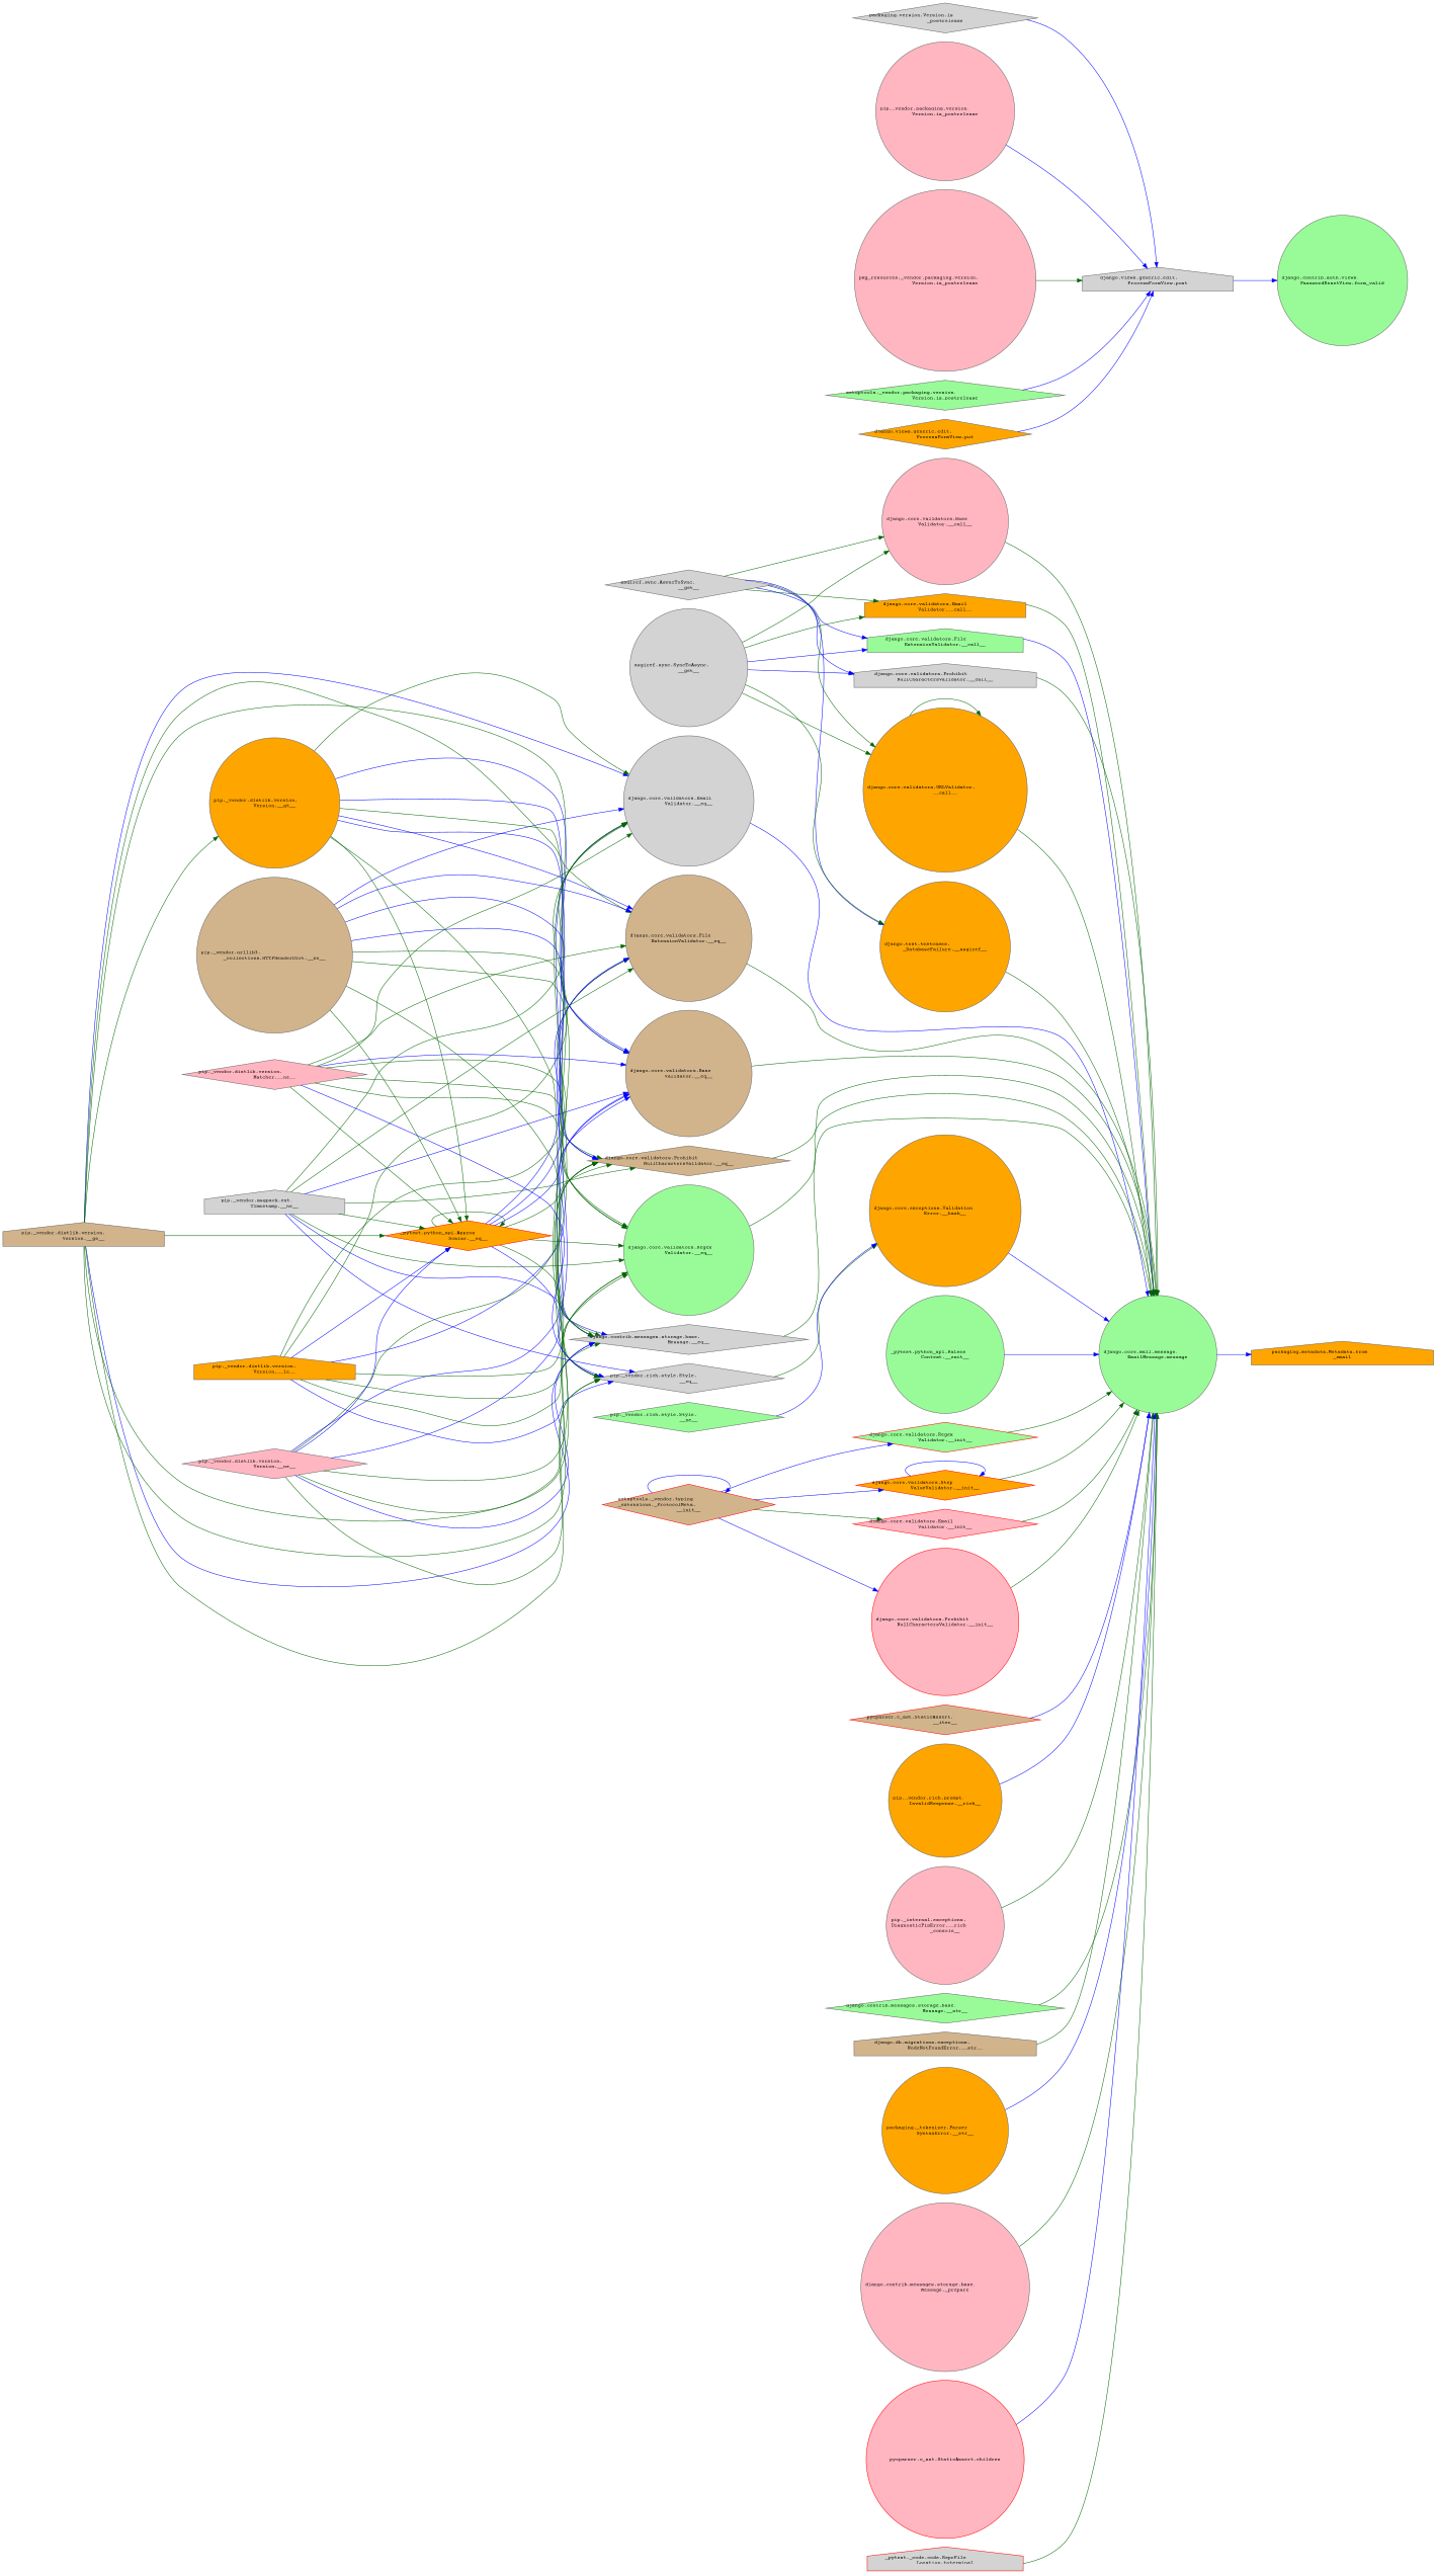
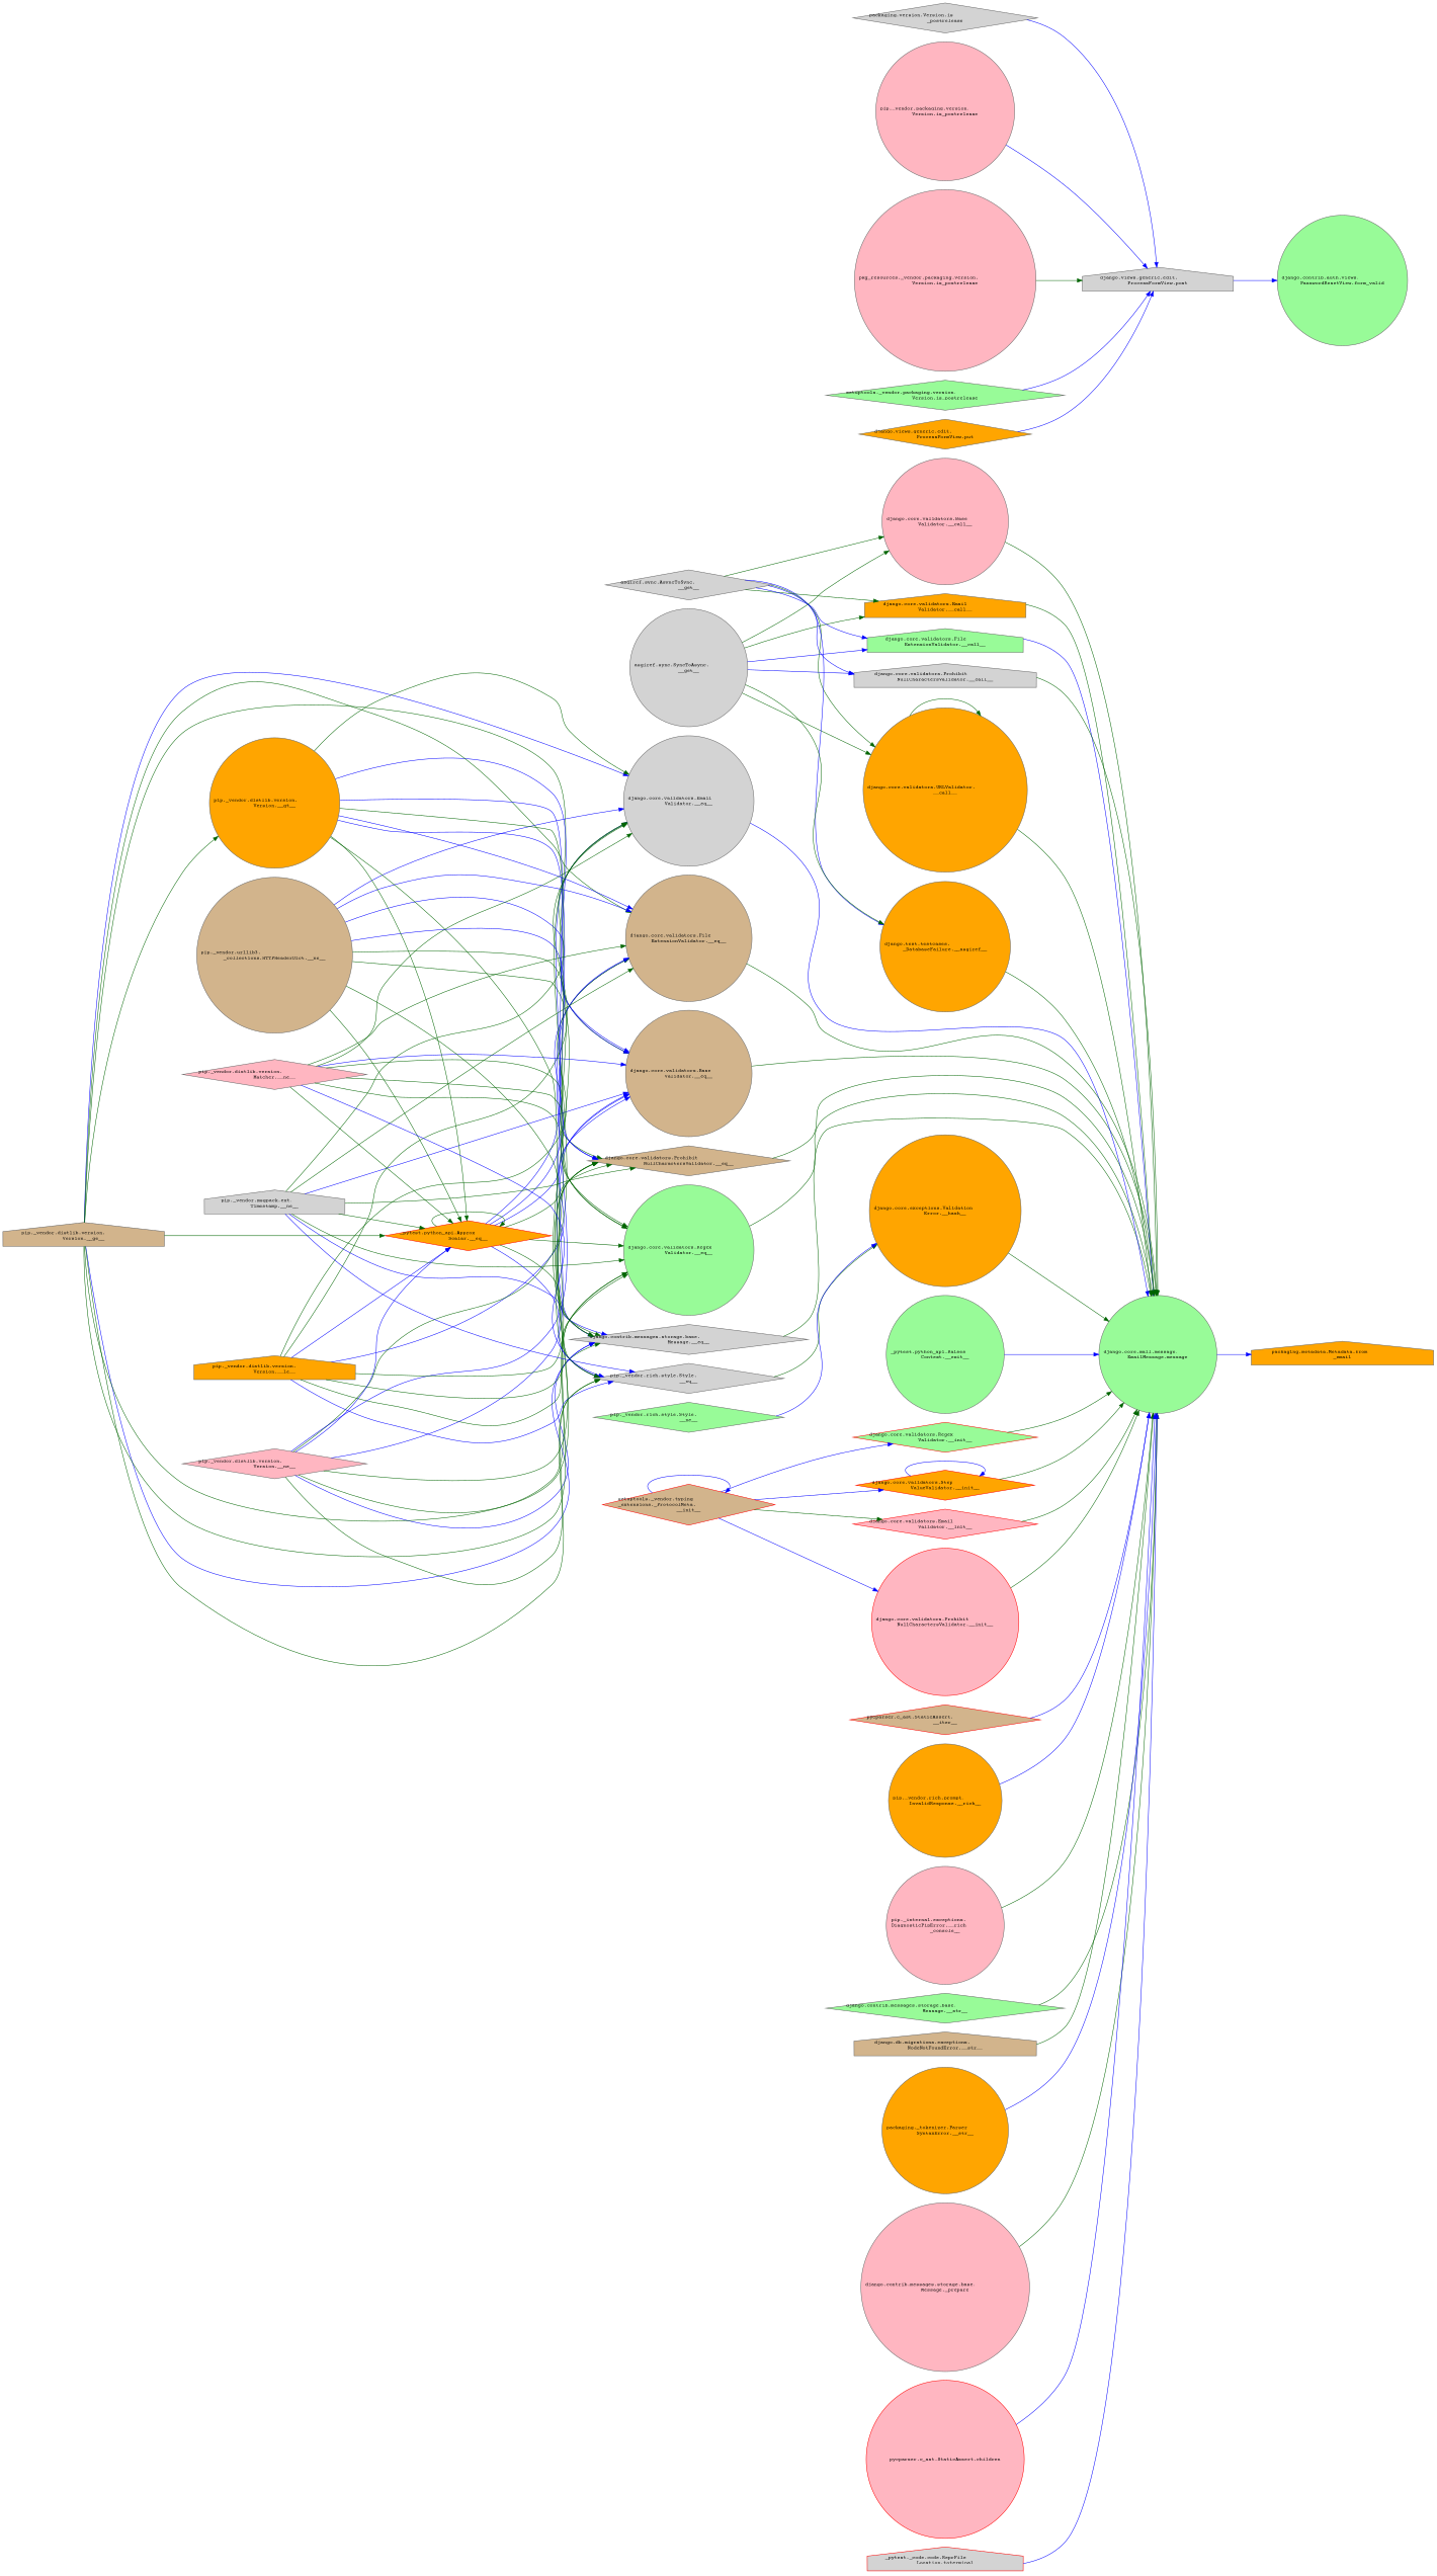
  digraph {
    fontname="Courier Prime"
    rankdir=RL
    node [color=grey40 fillcolor=orange fontname="Courier Prime" fontsize=10 shape=circle style=filled]
    edge [color=darkgreen dir=back fontname="Courier Prime" fontsize=10 labelfontname=Helvetica labelfontsize=10 style=solid]
    n1 [color=gray40 fontcolor=black height=0.2 label="packaging.metadata.Metadata.from\l_email" shape=house width=0.4]
    n2 [fillcolor=palegreen height=0.2 label="django.core.mail.message.\lEmailMessage.message" width=0.4]
    n3 [fillcolor=palegreen height=0.2 label="django.contrib.auth.views.\lPasswordResetView.form_valid" width=0.4]
    n4 [fillcolor=lightgrey height=0.2 label="django.views.generic.edit.\lProcessFormView.post" shape=house width=0.4]
    n5 [fillcolor=lightpink height=0.2 label="django.core.validators.Base\lValidator.__call__" width=0.4]
    n6 [height=0.2 label="django.core.validators.Email\lValidator.__call__" shape=house width=0.4]
    n7 [fillcolor=palegreen height=0.2 label="django.core.validators.File\lExtensionValidator.__call__" shape=house width=0.4]
    n8 [fillcolor=lightgrey height=0.2 label="django.core.validators.Prohibit\lNullCharactersValidator.__call__" shape=house width=0.4]
    n9 [height=0.2 label="django.core.validators.URLValidator.\l__call__" width=0.4]
    n10 [height=0.2 label="django.test.testcases.\l_DatabaseFailure.__asgiref__" width=0.4]
    n11 [fillcolor=lightgrey height=0.2 label="django.contrib.messages.storage.base.\lMessage.__eq__" shape=diamond width=0.4]
    n12 [fillcolor=tan height=0.2 label="django.core.validators.Base\lValidator.__eq__" width=0.4]
    n13 [fillcolor=lightgrey height=0.2 label="django.core.validators.Email\lValidator.__eq__" width=0.4]
    n14 [fillcolor=tan height=0.2 label="django.core.validators.File\lExtensionValidator.__eq__" width=0.4]
    n15 [fillcolor=tan height=0.2 label="django.core.validators.Prohibit\lNullCharactersValidator.__eq__" shape=diamond width=0.4]
    n16 [fillcolor=palegreen height=0.2 label="django.core.validators.Regex\lValidator.__eq__" width=0.4]
    n17 [fillcolor=palegreen height=0.2 label="_pytest.python_api.Raises\lContext.__exit__" width=0.4]
    n18 [height=0.2 label="django.core.exceptions.Validation\lError.__hash__" width=0.4]
    n19 [color=red fillcolor=lightpink height=0.2 label="django.core.validators.Email\lValidator.__init__" shape=diamond width=0.4]
    n20 [color=red fillcolor=lightpink height=0.2 label="django.core.validators.Prohibit\lNullCharactersValidator.__init__" width=0.4]
    n21 [color=red fillcolor=palegreen height=0.2 label="django.core.validators.Regex\lValidator.__init__" shape=diamond width=0.4]
    n22 [color=red height=0.2 label="django.core.validators.Step\lValueValidator.__init__" shape=diamond width=0.4]
    n23 [color=red fillcolor=tan height=0.2 label="pycparser.c_ast.StaticAssert.\l__iter__" shape=diamond width=0.4]
    n24 [height=0.2 label="pip._vendor.rich.prompt.\lInvalidResponse.__rich__" width=0.4]
    n25 [fillcolor=lightpink height=0.2 label="pip._internal.exceptions.\lDiagnosticPipError.__rich\l_console__" width=0.4]
    n26 [fillcolor=palegreen height=0.2 label="django.contrib.messages.storage.base.\lMessage.__str__" shape=diamond width=0.4]
    n27 [fillcolor=tan height=0.2 label="django.db.migrations.exceptions.\lNodeNotFoundError.__str__" shape=house width=0.4]
    n28 [height=0.2 label="packaging._tokenizer.Parser\lSyntaxError.__str__" width=0.4]
    n29 [fillcolor=lightpink height=0.2 label="django.contrib.messages.storage.base.\lMessage._prepare" width=0.4]
    n30 [color=red fillcolor=lightpink height=0.2 label="pycparser.c_ast.StaticAssert.children" width=0.4]
    n31 [color=red fillcolor=lightgrey height=0.2 label="_pytest._code.code.ReprFile\lLocation.toterminal" shape=house width=0.4]
    n32 [fillcolor=lightgrey height=0.2 label="packaging.version.Version.is\l_postrelease" shape=diamond width=0.4]
    n33 [fillcolor=lightpink height=0.2 label="pip._vendor.packaging.version.\lVersion.is_postrelease" width=0.4]
    n34 [fillcolor=lightpink height=0.2 label="pkg_resources._vendor.packaging.version.\lVersion.is_postrelease" width=0.4]
    n35 [fillcolor=palegreen height=0.2 label="setuptools._vendor.packaging.version.\lVersion.is_postrelease" shape=diamond width=0.4]
    n36 [height=0.2 label="django.views.generic.edit.\lProcessFormView.put" shape=diamond width=0.4]
    n37 [fillcolor=lightgrey height=0.2 label="asgiref.sync.AsyncToSync.\l__get__" shape=diamond width=0.4]
    n38 [fillcolor=lightgrey height=0.2 label="asgiref.sync.SyncToAsync.\l__get__" width=0.4]
    n39 [color=red height=0.2 label="_pytest.python_api.Approx\lScalar.__eq__" shape=diamond width=0.4]
    n40 [fillcolor=tan height=0.2 label="pip._vendor.distlib.version.\lVersion.__ge__" shape=house width=0.4]
    n41 [height=0.2 label="pip._vendor.distlib.version.\lVersion.__gt__" width=0.4]
    n42 [height=0.2 label="pip._vendor.distlib.version.\lVersion.__le__" shape=house width=0.4]
    n43 [fillcolor=lightpink height=0.2 label="pip._vendor.distlib.version.\lMatcher.__ne__" shape=diamond width=0.4]
    n44 [fillcolor=lightpink height=0.2 label="pip._vendor.distlib.version.\lVersion.__ne__" shape=diamond width=0.4]
    n45 [fillcolor=lightgrey height=0.2 label="pip._vendor.msgpack.ext.\lTimestamp.__ne__" shape=house width=0.4]
    n46 [fillcolor=tan height=0.2 label="pip._vendor.urllib3.\l_collections.HTTPHeaderDict.__ne__" width=0.4]
    n47 [fillcolor=lightgrey height=0.2 label="pip._vendor.rich.style.Style.\l__eq__" shape=diamond width=0.4]
    n48 [fillcolor=palegreen height=0.2 label="pip._vendor.rich.style.Style.\l__ne__" shape=diamond width=0.4]
    n49 [color=red fillcolor=tan height=0.2 label="setuptools._vendor.typing\l_extensions._ProtocolMeta.\l__init__" shape=diamond width=0.4]
    n1 -> n2 [color=blue]
    n2 -> n5
    n2 -> n6
    n2 -> n7 [color=blue]
    n2 -> n8
    n2 -> n9
    n2 -> n10
    n2 -> n11
    n2 -> n12
    n2 -> n13 [color=blue]
    n2 -> n14
    n2 -> n15
    n2 -> n16
    n2 -> n17 [color=blue]
-   n2 -> n18 [color=blue]
+   n2 -> n18
    n2 -> n19
    n2 -> n20
    n2 -> n21
    n2 -> n22
    n2 -> n23 [color=blue]
    n2 -> n24 [color=blue]
    n2 -> n25
    n2 -> n26
    n2 -> n27
    n2 -> n28 [color=blue]
    n2 -> n29
    n2 -> n30 [color=blue]
-   n2 -> n31
+   n2 -> n31 [color=blue]
    n3 -> n4 [color=blue]
    n4 -> n32 [color=blue]
    n4 -> n33 [color=blue]
    n4 -> n34
    n4 -> n35 [color=blue]
    n4 -> n36 [color=blue]
    n5 -> n37
    n5 -> n38
    n6 -> n37
    n6 -> n38
    n7 -> n37 [color=blue]
    n7 -> n38 [color=blue]
    n8 -> n37 [color=blue]
    n8 -> n38 [color=blue]
    n9 -> n9
    n9 -> n37
    n9 -> n38
    n10 -> n37 [color=blue]
    n10 -> n38
    n11 -> n39
    n11 -> n40 [color=blue]
    n11 -> n41 [color=blue]
    n11 -> n42
    n11 -> n43
    n11 -> n44 [color=blue]
    n11 -> n45 [color=blue]
    n11 -> n46
    n12 -> n39 [color=blue]
    n12 -> n40
    n12 -> n41 [color=blue]
    n12 -> n42 [color=blue]
    n12 -> n43 [color=blue]
    n12 -> n44 [color=blue]
    n12 -> n45 [color=blue]
    n12 -> n46 [color=blue]
    n13 -> n39 [color=blue]
    n13 -> n40 [color=blue]
    n13 -> n41
    n13 -> n42
    n13 -> n43
    n13 -> n44
    n13 -> n45
    n13 -> n46 [color=blue]
    n14 -> n39 [color=blue]
    n14 -> n40
    n14 -> n41 [color=blue]
    n14 -> n42
    n14 -> n43
    n14 -> n44 [color=blue]
    n14 -> n45
    n14 -> n46 [color=blue]
    n15 -> n39
    n15 -> n40
    n15 -> n41 [color=blue]
    n15 -> n42
    n15 -> n43
    n15 -> n44
    n15 -> n45
    n15 -> n46 [color=blue]
    n16 -> n39
    n16 -> n40
    n16 -> n41
    n16 -> n42
    n16 -> n43
    n16 -> n44
    n16 -> n45
    n16 -> n46
    n18 -> n47
    n18 -> n48 [color=blue]
    n19 -> n49
    n20 -> n49 [color=blue]
    n21 -> n49 [color=blue]
    n22 -> n22 [color=blue]
    n22 -> n49 [color=blue]
    n39 -> n39
    n39 -> n40
    n39 -> n41
    n39 -> n42 [color=blue]
    n39 -> n43
    n39 -> n44 [color=blue]
    n39 -> n45
    n39 -> n46
    n41 -> n40
    n47 -> n39 [color=blue]
    n47 -> n40
    n47 -> n41
    n47 -> n42 [color=blue]
    n47 -> n43 [color=blue]
    n47 -> n44
    n47 -> n45 [color=blue]
    n47 -> n46
    n49 -> n49 [color=blue]
  }
